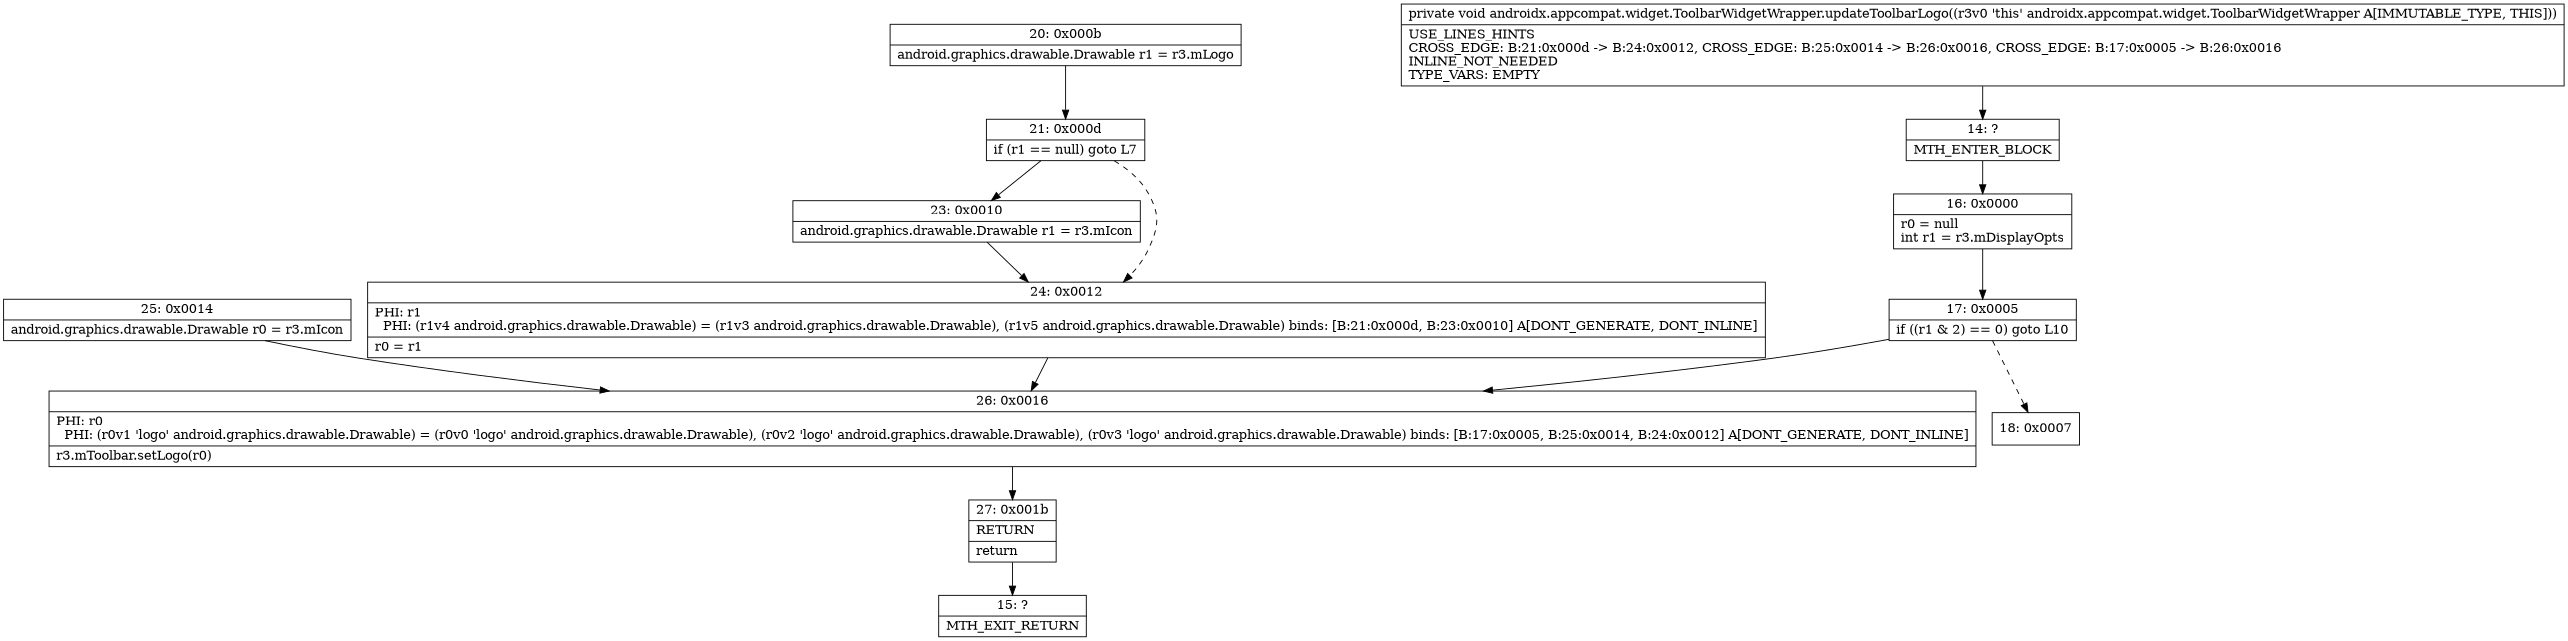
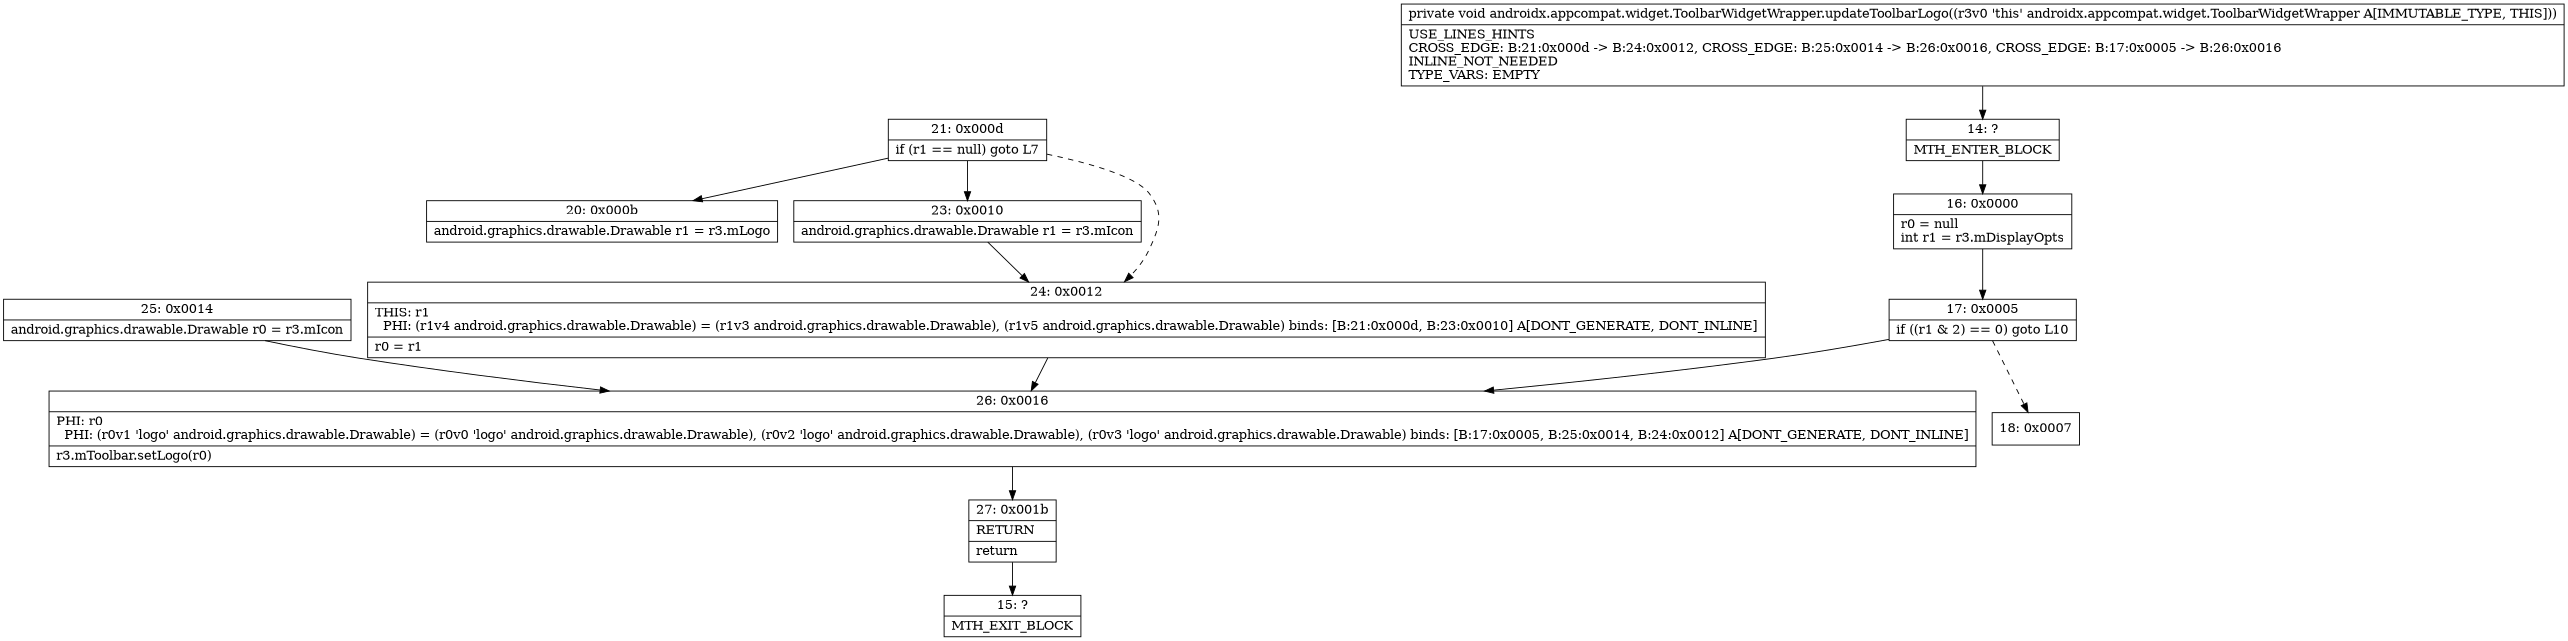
  digraph {
    node [shape=record]
    n1 [label="{14\:\ ?|MTH_ENTER_BLOCK\l}"]
    n2 [label="{16\:\ 0x0000|r0 = null\lint r1 = r3.mDisplayOpts\l}"]
    n3 [label="{17\:\ 0x0005|if ((r1 & 2) == 0) goto L10\l}"]
    n4 [label="{18\:\ 0x0007}"]
    n5 [label="{26\:\ 0x0016|PHI: r0 \l  PHI: (r0v1 'logo' android.graphics.drawable.Drawable) = (r0v0 'logo' android.graphics.drawable.Drawable), (r0v2 'logo' android.graphics.drawable.Drawable), (r0v3 'logo' android.graphics.drawable.Drawable) binds: [B:17:0x0005, B:25:0x0014, B:24:0x0012] A[DONT_GENERATE, DONT_INLINE]\l|r3.mToolbar.setLogo(r0)\l}"]
    n6 [label="{27\:\ 0x001b|RETURN\l|return\l}"]
    n7 [label="{20\:\ 0x000b|android.graphics.drawable.Drawable r1 = r3.mLogo\l}"]
    n8 [label="{21\:\ 0x000d|if (r1 == null) goto L7\l}"]
    n9 [label="{25\:\ 0x0014|android.graphics.drawable.Drawable r0 = r3.mIcon\l}"]
    n10 [label="{23\:\ 0x0010|android.graphics.drawable.Drawable r1 = r3.mIcon\l}"]
-   n11 [label="{24\:\ 0x0012|PHI: r1 \l  PHI: (r1v4 android.graphics.drawable.Drawable) = (r1v3 android.graphics.drawable.Drawable), (r1v5 android.graphics.drawable.Drawable) binds: [B:21:0x000d, B:23:0x0010] A[DONT_GENERATE, DONT_INLINE]\l|r0 = r1\l}"]
-   n12 [label="{15\:\ ?|MTH_EXIT_RETURN\l}"]
+   n11 [label="{24\:\ 0x0012|THIS: r1 \l  PHI: (r1v4 android.graphics.drawable.Drawable) = (r1v3 android.graphics.drawable.Drawable), (r1v5 android.graphics.drawable.Drawable) binds: [B:21:0x000d, B:23:0x0010] A[DONT_GENERATE, DONT_INLINE]\l|r0 = r1\l}"]
+   n12 [label="{15\:\ ?|MTH_EXIT_BLOCK\l}"]
    n13 [label="{private void androidx.appcompat.widget.ToolbarWidgetWrapper.updateToolbarLogo((r3v0 'this' androidx.appcompat.widget.ToolbarWidgetWrapper A[IMMUTABLE_TYPE, THIS]))  | USE_LINES_HINTS\lCROSS_EDGE: B:21:0x000d \-\> B:24:0x0012, CROSS_EDGE: B:25:0x0014 \-\> B:26:0x0016, CROSS_EDGE: B:17:0x0005 \-\> B:26:0x0016\lINLINE_NOT_NEEDED\lTYPE_VARS: EMPTY\l}"]
    n1 -> n2
    n2 -> n3
    n3 -> n4 [style=dashed]
    n3 -> n5
    n5 -> n6
    n6 -> n12
-   n7 -> n8
+   n8 -> n7
    n8 -> n10
    n8 -> n11 [style=dashed]
    n9 -> n5
    n10 -> n11
    n11 -> n5
    n13 -> n1
  }
